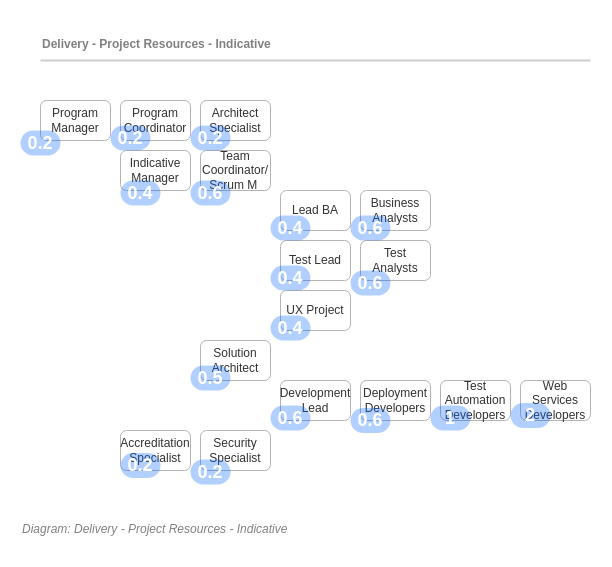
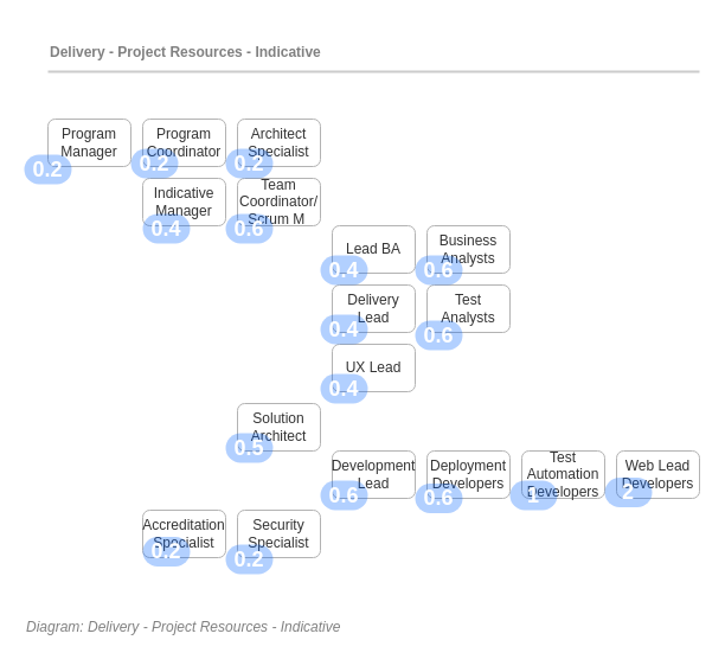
  <mxCell id="0" />
  <mxCell id="1" parent="0" />
  <mxCell id="2" value="" style="shape=image;html=1;verticalAlign=top;verticalLabelPosition=bottom;labelBackgroundColor=#ffffff;imageAspect=0;aspect=fixed;image=https://cdn1.iconfinder.com/data/icons/hawcons/32/699014-icon-28-information-128.png;shadow=0;dashed=0;fontFamily=Helvetica;fontSize=12;fontColor=#000000;align=center;strokeColor=#000000;fillColor=#505050;dashPattern=1 1;" vertex="1" parent="1"><mxGeometry x="570" y="520" width="20" height="20" as="geometry" /></mxCell>
  <mxCell id="3" value="" style="group;fontSize=10;" vertex="1" connectable="0" parent="1"><mxGeometry x="40" y="20" width="550" height="45" as="geometry" /></mxCell>
  <mxCell id="4" value="&lt;font style=&quot;font-size: 12px&quot;&gt;Delivery - Project Resources - Indicative&lt;/font&gt;" style="text;strokeColor=none;fillColor=none;html=1;fontSize=24;fontStyle=1;verticalAlign=middle;align=left;shadow=0;glass=0;comic=0;opacity=30;fontColor=#808080;" vertex="1" parent="3"><mxGeometry width="550" height="40" as="geometry" /></mxCell>
  <mxCell id="5" value="" style="line;strokeWidth=2;html=1;shadow=0;glass=0;comic=0;fillColor=none;fontSize=10;fontColor=#CCCCCC;labelBackgroundColor=none;strokeColor=#CCCCCC;" vertex="1" parent="3"><mxGeometry y="35" width="550" height="10" as="geometry" /></mxCell>
- <mxCell id="6" value="Web Services Developers" style="rounded=1;whiteSpace=wrap;html=1;shadow=0;glass=0;comic=0;strokeColor=#B3B3B3;fillColor=none;fontSize=12;align=center;fontColor=#333333;recursiveResize=0;container=1;collapsible=0;" vertex="1" parent="1"><mxGeometry x="520" y="380" width="70" height="40" as="geometry" /></mxCell>
+ <mxCell id="6" value="Web Lead Developers" style="rounded=1;whiteSpace=wrap;html=1;shadow=0;glass=0;comic=0;strokeColor=#B3B3B3;fillColor=none;fontSize=12;align=center;fontColor=#333333;recursiveResize=0;container=1;collapsible=0;" vertex="1" parent="1"><mxGeometry x="520" y="380" width="70" height="40" as="geometry" /></mxCell>
  <mxCell id="7" value="Test Automation Developers" style="rounded=1;whiteSpace=wrap;html=1;shadow=0;glass=0;comic=0;strokeColor=#B3B3B3;fillColor=none;fontSize=12;align=center;fontColor=#333333;recursiveResize=0;container=1;collapsible=0;" vertex="1" parent="1"><mxGeometry x="440" y="380" width="70" height="40" as="geometry" /></mxCell>
  <mxCell id="8" value="Deployment Developers" style="rounded=1;whiteSpace=wrap;html=1;shadow=0;glass=0;comic=0;strokeColor=#B3B3B3;fillColor=none;fontSize=12;align=center;fontColor=#333333;recursiveResize=0;container=1;collapsible=0;" vertex="1" parent="1"><mxGeometry x="360" y="380" width="70" height="40" as="geometry" /></mxCell>
  <mxCell id="9" value="Development Lead" style="rounded=1;whiteSpace=wrap;html=1;shadow=0;glass=0;comic=0;strokeColor=#B3B3B3;fillColor=none;fontSize=12;align=center;fontColor=#333333;recursiveResize=0;container=1;collapsible=0;" vertex="1" parent="1"><mxGeometry x="280" y="380" width="70" height="40" as="geometry" /></mxCell>
  <mxCell id="10" value="Solution Architect" style="rounded=1;whiteSpace=wrap;html=1;shadow=0;glass=0;comic=0;strokeColor=#B3B3B3;fillColor=none;fontSize=12;align=center;fontColor=#333333;recursiveResize=0;container=1;collapsible=0;" vertex="1" parent="1"><mxGeometry x="200" y="340" width="70" height="40" as="geometry" /></mxCell>
  <mxCell id="11" value="Security Specialist" style="rounded=1;whiteSpace=wrap;html=1;shadow=0;glass=0;comic=0;strokeColor=#B3B3B3;fillColor=none;fontSize=12;align=center;fontColor=#333333;recursiveResize=0;container=1;collapsible=0;" vertex="1" parent="1"><mxGeometry x="200" y="430" width="70" height="40" as="geometry" /></mxCell>
  <mxCell id="12" value="Accreditation&lt;br style=&quot;font-size: 12px;&quot;&gt;Specialist" style="rounded=1;whiteSpace=wrap;html=1;shadow=0;glass=0;comic=0;strokeColor=#B3B3B3;fillColor=none;fontSize=12;align=center;fontColor=#333333;recursiveResize=0;container=1;collapsible=0;" vertex="1" parent="1"><mxGeometry x="120" y="430" width="70" height="40" as="geometry" /></mxCell>
- <mxCell id="13" value="UX Project" style="rounded=1;whiteSpace=wrap;html=1;shadow=0;glass=0;comic=0;strokeColor=#B3B3B3;fillColor=none;fontSize=12;align=center;fontColor=#333333;recursiveResize=0;container=1;collapsible=0;" vertex="1" parent="1"><mxGeometry x="280" y="290" width="70" height="40" as="geometry" /></mxCell>
- <mxCell id="14" value="Test Lead" style="rounded=1;whiteSpace=wrap;html=1;shadow=0;glass=0;comic=0;strokeColor=#B3B3B3;fillColor=none;fontSize=12;align=center;fontColor=#333333;recursiveResize=0;container=1;collapsible=0;" vertex="1" parent="1"><mxGeometry x="280" y="240" width="70" height="40" as="geometry" /></mxCell>
+ <mxCell id="13" value="UX Lead" style="rounded=1;whiteSpace=wrap;html=1;shadow=0;glass=0;comic=0;strokeColor=#B3B3B3;fillColor=none;fontSize=12;align=center;fontColor=#333333;recursiveResize=0;container=1;collapsible=0;" vertex="1" parent="1"><mxGeometry x="280" y="290" width="70" height="40" as="geometry" /></mxCell>
+ <mxCell id="14" value="Delivery Lead" style="rounded=1;whiteSpace=wrap;html=1;shadow=0;glass=0;comic=0;strokeColor=#B3B3B3;fillColor=none;fontSize=12;align=center;fontColor=#333333;recursiveResize=0;container=1;collapsible=0;" vertex="1" parent="1"><mxGeometry x="280" y="240" width="70" height="40" as="geometry" /></mxCell>
  <mxCell id="15" value="Lead BA" style="rounded=1;whiteSpace=wrap;html=1;shadow=0;glass=0;comic=0;strokeColor=#B3B3B3;fillColor=none;fontSize=12;align=center;fontColor=#333333;recursiveResize=0;container=1;collapsible=0;" vertex="1" parent="1"><mxGeometry x="280" y="190" width="70" height="40" as="geometry" /></mxCell>
  <mxCell id="16" value="Business Analysts" style="rounded=1;whiteSpace=wrap;html=1;shadow=0;glass=0;comic=0;strokeColor=#B3B3B3;fillColor=none;fontSize=12;align=center;fontColor=#333333;recursiveResize=0;container=1;collapsible=0;" vertex="1" parent="1"><mxGeometry x="360" y="190" width="70" height="40" as="geometry" /></mxCell>
  <mxCell id="17" value="Test Analysts" style="rounded=1;whiteSpace=wrap;html=1;shadow=0;glass=0;comic=0;strokeColor=#B3B3B3;fillColor=none;fontSize=12;align=center;fontColor=#333333;recursiveResize=0;container=1;collapsible=0;" vertex="1" parent="1"><mxGeometry x="360" y="240" width="70" height="40" as="geometry" /></mxCell>
  <mxCell id="18" value="Team Coordinator/&lt;br&gt;Scrum M&amp;nbsp;" style="rounded=1;whiteSpace=wrap;html=1;shadow=0;glass=0;comic=0;strokeColor=#B3B3B3;fillColor=none;fontSize=12;align=center;fontColor=#333333;recursiveResize=0;container=1;collapsible=0;" vertex="1" parent="1"><mxGeometry x="200" y="150" width="70" height="40" as="geometry" /></mxCell>
  <mxCell id="19" value="&lt;font style=&quot;font-size: 12px&quot;&gt;Indicative &lt;br&gt;Manager&lt;/font&gt;" style="rounded=1;whiteSpace=wrap;html=1;shadow=0;glass=0;comic=0;strokeColor=#B3B3B3;fillColor=none;fontSize=10;align=center;fontColor=#333333;recursiveResize=0;container=1;collapsible=0;" vertex="1" parent="1"><mxGeometry x="120" y="150" width="70" height="40" as="geometry" /></mxCell>
  <mxCell id="20" value="Architect Specialist" style="rounded=1;whiteSpace=wrap;html=1;shadow=0;glass=0;comic=0;strokeColor=#B3B3B3;fillColor=none;fontSize=12;align=center;fontColor=#333333;recursiveResize=0;container=1;collapsible=0;" vertex="1" parent="1"><mxGeometry x="200" y="100" width="70" height="40" as="geometry" /></mxCell>
  <mxCell id="21" value="Program Coordinator" style="rounded=1;whiteSpace=wrap;html=1;shadow=0;glass=0;comic=0;strokeColor=#B3B3B3;fillColor=none;fontSize=12;align=center;fontColor=#333333;recursiveResize=0;container=1;collapsible=0;" vertex="1" parent="1"><mxGeometry x="120" y="100" width="70" height="40" as="geometry" /></mxCell>
  <mxCell id="22" value="Program Manager" style="rounded=1;whiteSpace=wrap;html=1;shadow=0;glass=0;comic=0;strokeColor=#B3B3B3;fillColor=none;fontSize=12;align=center;fontColor=#333333;recursiveResize=0;container=1;collapsible=0;" vertex="1" parent="1"><mxGeometry x="40" y="100" width="70" height="40" as="geometry" /></mxCell>
  <mxCell id="23" value="0.4" style="rounded=1;fillColor=#0065FF;strokeColor=none;html=1;fontColor=#ffffff;align=center;verticalAlign=middle;whiteSpace=wrap;fontSize=18;fontStyle=1;arcSize=50;shadow=0;dashed=1;labelBackgroundColor=none;opacity=30;" vertex="1" parent="1"><mxGeometry x="120" y="180" width="40" height="25" as="geometry" /></mxCell>
  <mxCell id="24" value="0.6" style="rounded=1;fillColor=#0065FF;strokeColor=none;html=1;fontColor=#ffffff;align=center;verticalAlign=middle;whiteSpace=wrap;fontSize=18;fontStyle=1;arcSize=50;shadow=0;dashed=1;labelBackgroundColor=none;opacity=30;" vertex="1" parent="1"><mxGeometry x="190" y="180" width="40" height="25" as="geometry" /></mxCell>
  <mxCell id="25" value="0.4" style="rounded=1;fillColor=#0065FF;strokeColor=none;html=1;fontColor=#ffffff;align=center;verticalAlign=middle;whiteSpace=wrap;fontSize=18;fontStyle=1;arcSize=50;shadow=0;dashed=1;labelBackgroundColor=none;opacity=30;" vertex="1" parent="1"><mxGeometry x="270" y="215" width="40" height="25" as="geometry" /></mxCell>
  <mxCell id="26" value="0.6" style="rounded=1;fillColor=#0065FF;strokeColor=none;html=1;fontColor=#ffffff;align=center;verticalAlign=middle;whiteSpace=wrap;fontSize=18;fontStyle=1;arcSize=50;shadow=0;dashed=1;labelBackgroundColor=none;opacity=30;" vertex="1" parent="1"><mxGeometry x="350" y="215" width="40" height="25" as="geometry" /></mxCell>
  <mxCell id="27" value="0.4" style="rounded=1;fillColor=#0065FF;strokeColor=none;html=1;fontColor=#ffffff;align=center;verticalAlign=middle;whiteSpace=wrap;fontSize=18;fontStyle=1;arcSize=50;shadow=0;dashed=1;labelBackgroundColor=none;opacity=30;" vertex="1" parent="1"><mxGeometry x="270" y="265" width="40" height="25" as="geometry" /></mxCell>
  <mxCell id="28" value="0.6" style="rounded=1;fillColor=#0065FF;strokeColor=none;html=1;fontColor=#ffffff;align=center;verticalAlign=middle;whiteSpace=wrap;fontSize=18;fontStyle=1;arcSize=50;shadow=0;dashed=1;labelBackgroundColor=none;opacity=30;" vertex="1" parent="1"><mxGeometry x="270" y="405" width="40" height="25" as="geometry" /></mxCell>
  <mxCell id="29" value="0.5" style="rounded=1;fillColor=#0065FF;strokeColor=none;html=1;fontColor=#ffffff;align=center;verticalAlign=middle;whiteSpace=wrap;fontSize=18;fontStyle=1;arcSize=50;shadow=0;dashed=1;labelBackgroundColor=none;opacity=30;" vertex="1" parent="1"><mxGeometry x="190" y="365" width="40" height="25" as="geometry" /></mxCell>
  <mxCell id="30" value="0.6" style="rounded=1;fillColor=#0065FF;strokeColor=none;html=1;fontColor=#ffffff;align=center;verticalAlign=middle;whiteSpace=wrap;fontSize=18;fontStyle=1;arcSize=50;shadow=0;dashed=1;labelBackgroundColor=none;opacity=30;" vertex="1" parent="1"><mxGeometry x="350" y="407.5" width="40" height="25" as="geometry" /></mxCell>
  <mxCell id="31" value="2" style="rounded=1;fillColor=#0065FF;strokeColor=none;html=1;fontColor=#ffffff;align=center;verticalAlign=middle;whiteSpace=wrap;fontSize=18;fontStyle=1;arcSize=50;shadow=0;dashed=1;labelBackgroundColor=none;opacity=30;" vertex="1" parent="1"><mxGeometry x="510" y="402.5" width="40" height="25" as="geometry" /></mxCell>
  <mxCell id="32" value="1" style="rounded=1;fillColor=#0065FF;strokeColor=none;html=1;fontColor=#ffffff;align=center;verticalAlign=middle;whiteSpace=wrap;fontSize=18;fontStyle=1;arcSize=50;shadow=0;dashed=1;labelBackgroundColor=none;opacity=30;" vertex="1" parent="1"><mxGeometry x="430" y="405" width="40" height="25" as="geometry" /></mxCell>
  <mxCell id="33" value="0.2" style="rounded=1;fillColor=#0065FF;strokeColor=none;html=1;fontColor=#ffffff;align=center;verticalAlign=middle;whiteSpace=wrap;fontSize=18;fontStyle=1;arcSize=50;shadow=0;dashed=1;labelBackgroundColor=none;opacity=30;" vertex="1" parent="1"><mxGeometry x="120" y="452.5" width="40" height="25" as="geometry" /></mxCell>
  <mxCell id="34" value="0.2" style="rounded=1;fillColor=#0065FF;strokeColor=none;html=1;fontColor=#ffffff;align=center;verticalAlign=middle;whiteSpace=wrap;fontSize=18;fontStyle=1;arcSize=50;shadow=0;dashed=1;labelBackgroundColor=none;opacity=30;" vertex="1" parent="1"><mxGeometry x="190" y="125" width="40" height="25" as="geometry" /></mxCell>
  <mxCell id="35" value="0.4" style="rounded=1;fillColor=#0065FF;strokeColor=none;html=1;fontColor=#ffffff;align=center;verticalAlign=middle;whiteSpace=wrap;fontSize=18;fontStyle=1;arcSize=50;shadow=0;dashed=1;labelBackgroundColor=none;opacity=30;" vertex="1" parent="1"><mxGeometry x="270" y="315" width="40" height="25" as="geometry" /></mxCell>
  <mxCell id="36" value="0.2" style="rounded=1;fillColor=#0065FF;strokeColor=none;html=1;fontColor=#ffffff;align=center;verticalAlign=middle;whiteSpace=wrap;fontSize=18;fontStyle=1;arcSize=50;shadow=0;dashed=1;labelBackgroundColor=none;opacity=30;" vertex="1" parent="1"><mxGeometry x="110" y="125" width="40" height="25" as="geometry" /></mxCell>
  <mxCell id="37" value="0.2" style="rounded=1;fillColor=#0065FF;strokeColor=none;html=1;fontColor=#ffffff;align=center;verticalAlign=middle;whiteSpace=wrap;fontSize=18;fontStyle=1;arcSize=50;shadow=0;dashed=1;labelBackgroundColor=none;opacity=30;" vertex="1" parent="1"><mxGeometry x="190" y="459" width="40" height="25" as="geometry" /></mxCell>
  <mxCell id="38" value="0.6" style="rounded=1;fillColor=#0065FF;strokeColor=none;html=1;fontColor=#ffffff;align=center;verticalAlign=middle;whiteSpace=wrap;fontSize=18;fontStyle=1;arcSize=50;shadow=0;dashed=1;labelBackgroundColor=none;opacity=30;" vertex="1" parent="1"><mxGeometry x="350" y="270" width="40" height="25" as="geometry" /></mxCell>
  <mxCell id="39" value="0.2" style="rounded=1;fillColor=#0065FF;strokeColor=none;html=1;fontColor=#ffffff;align=center;verticalAlign=middle;whiteSpace=wrap;fontSize=18;fontStyle=1;arcSize=50;shadow=0;dashed=1;labelBackgroundColor=none;opacity=30;" vertex="1" parent="1"><mxGeometry x="20" y="130" width="40" height="25" as="geometry" /></mxCell>
  <mxCell id="40" value="&lt;font style=&quot;font-size: 12px ; font-weight: normal&quot;&gt;&lt;i&gt;Diagram: Delivery - Project Resources - Indicative&lt;/i&gt;&lt;/font&gt;" style="text;strokeColor=none;fillColor=none;html=1;fontSize=24;fontStyle=1;verticalAlign=middle;align=left;shadow=0;glass=0;comic=0;opacity=30;fontColor=#808080;" vertex="1" parent="1"><mxGeometry x="20" y="505" width="520" height="40" as="geometry" /></mxCell>
